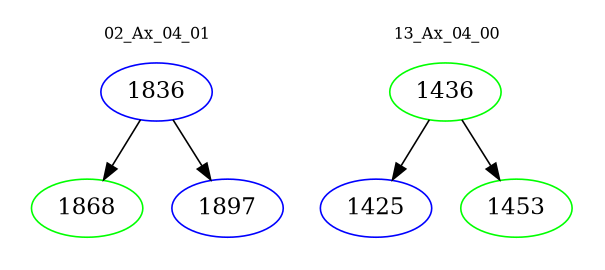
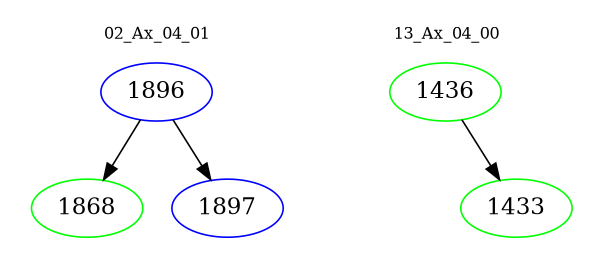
  digraph {
    node [color=blue]
    edge [color=black]
-   n1 [label=1836]
+   n1 [label=1896]
    n2 [color=green label=1868]
    n3 [label=1897]
    n4 [color=green label=1436]
-   n5 [label=1425]
-   n6 [color=green label=1453]
+   n6 [color=green label=1433]
    subgraph cluster_1 {
      color=white
      fontsize=10
      label="02_Ax_04_01"
      n1
      n2
      n3
    }
    subgraph cluster_2 {
      color=white
      fontsize=10
      label="13_Ax_04_00"
      n4
-     n5
      n6
    }
    n1 -> n2
    n1 -> n3
-   n4 -> n5
    n4 -> n6
  }
